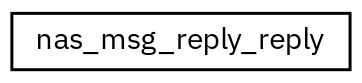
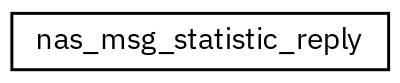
  digraph {
    rankdir=TB
    fontname="IBM Plex Sans"
-   n1 [color=black fillcolor=white fontname="IBM Plex Sans" fontsize=10 height=0.2 label=nas_msg_reply_reply shape=record style=filled width=0.4]
+   n1 [color=black fillcolor=white fontname="IBM Plex Sans" fontsize=10 height=0.2 label=nas_msg_statistic_reply shape=record style=filled width=0.4]
  }
